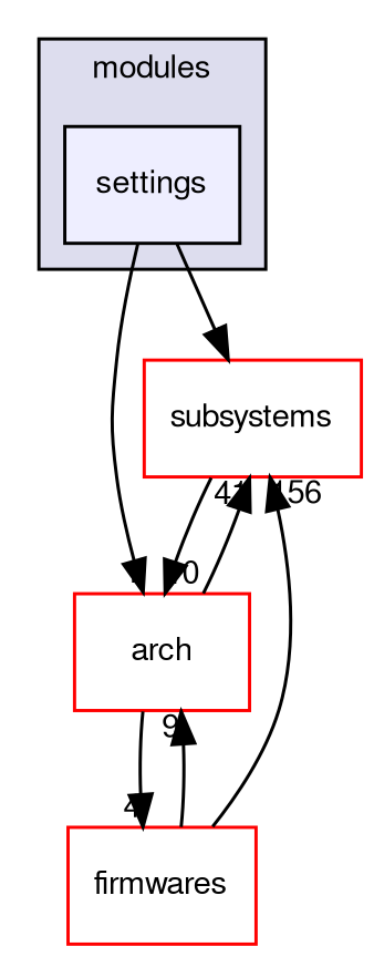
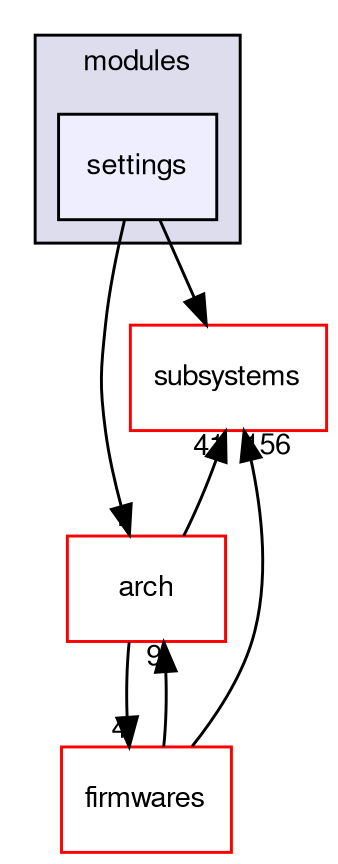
  digraph {
    compound=true
    node [fillcolor=white fontname=FreeSans fontsize=10 shape=box style=filled color=red]
    edge [headlabel=1 labeldistance=1.5 labelfontname=FreeSans labelfontsize=10]
    n1 [fillcolor="#eeeeff" label=settings pencolor=black color=""]
    n2 [label=subsystems]
    n3 [label=arch]
    n4 [label=firmwares]
    subgraph cluster_1 {
      bgcolor="#ddddee"
      fontname=FreeSans
      fontsize=10
      label=modules
      pencolor=black
      n1
    }
    n1 -> n2
    n1 -> n3
-   n2 -> n3 [headlabel=10]
    n3 -> n2 [headlabel=41]
    n3 -> n4 [headlabel=4]
    n4 -> n2 [headlabel=156]
    n4 -> n3 [headlabel=9]
  }
